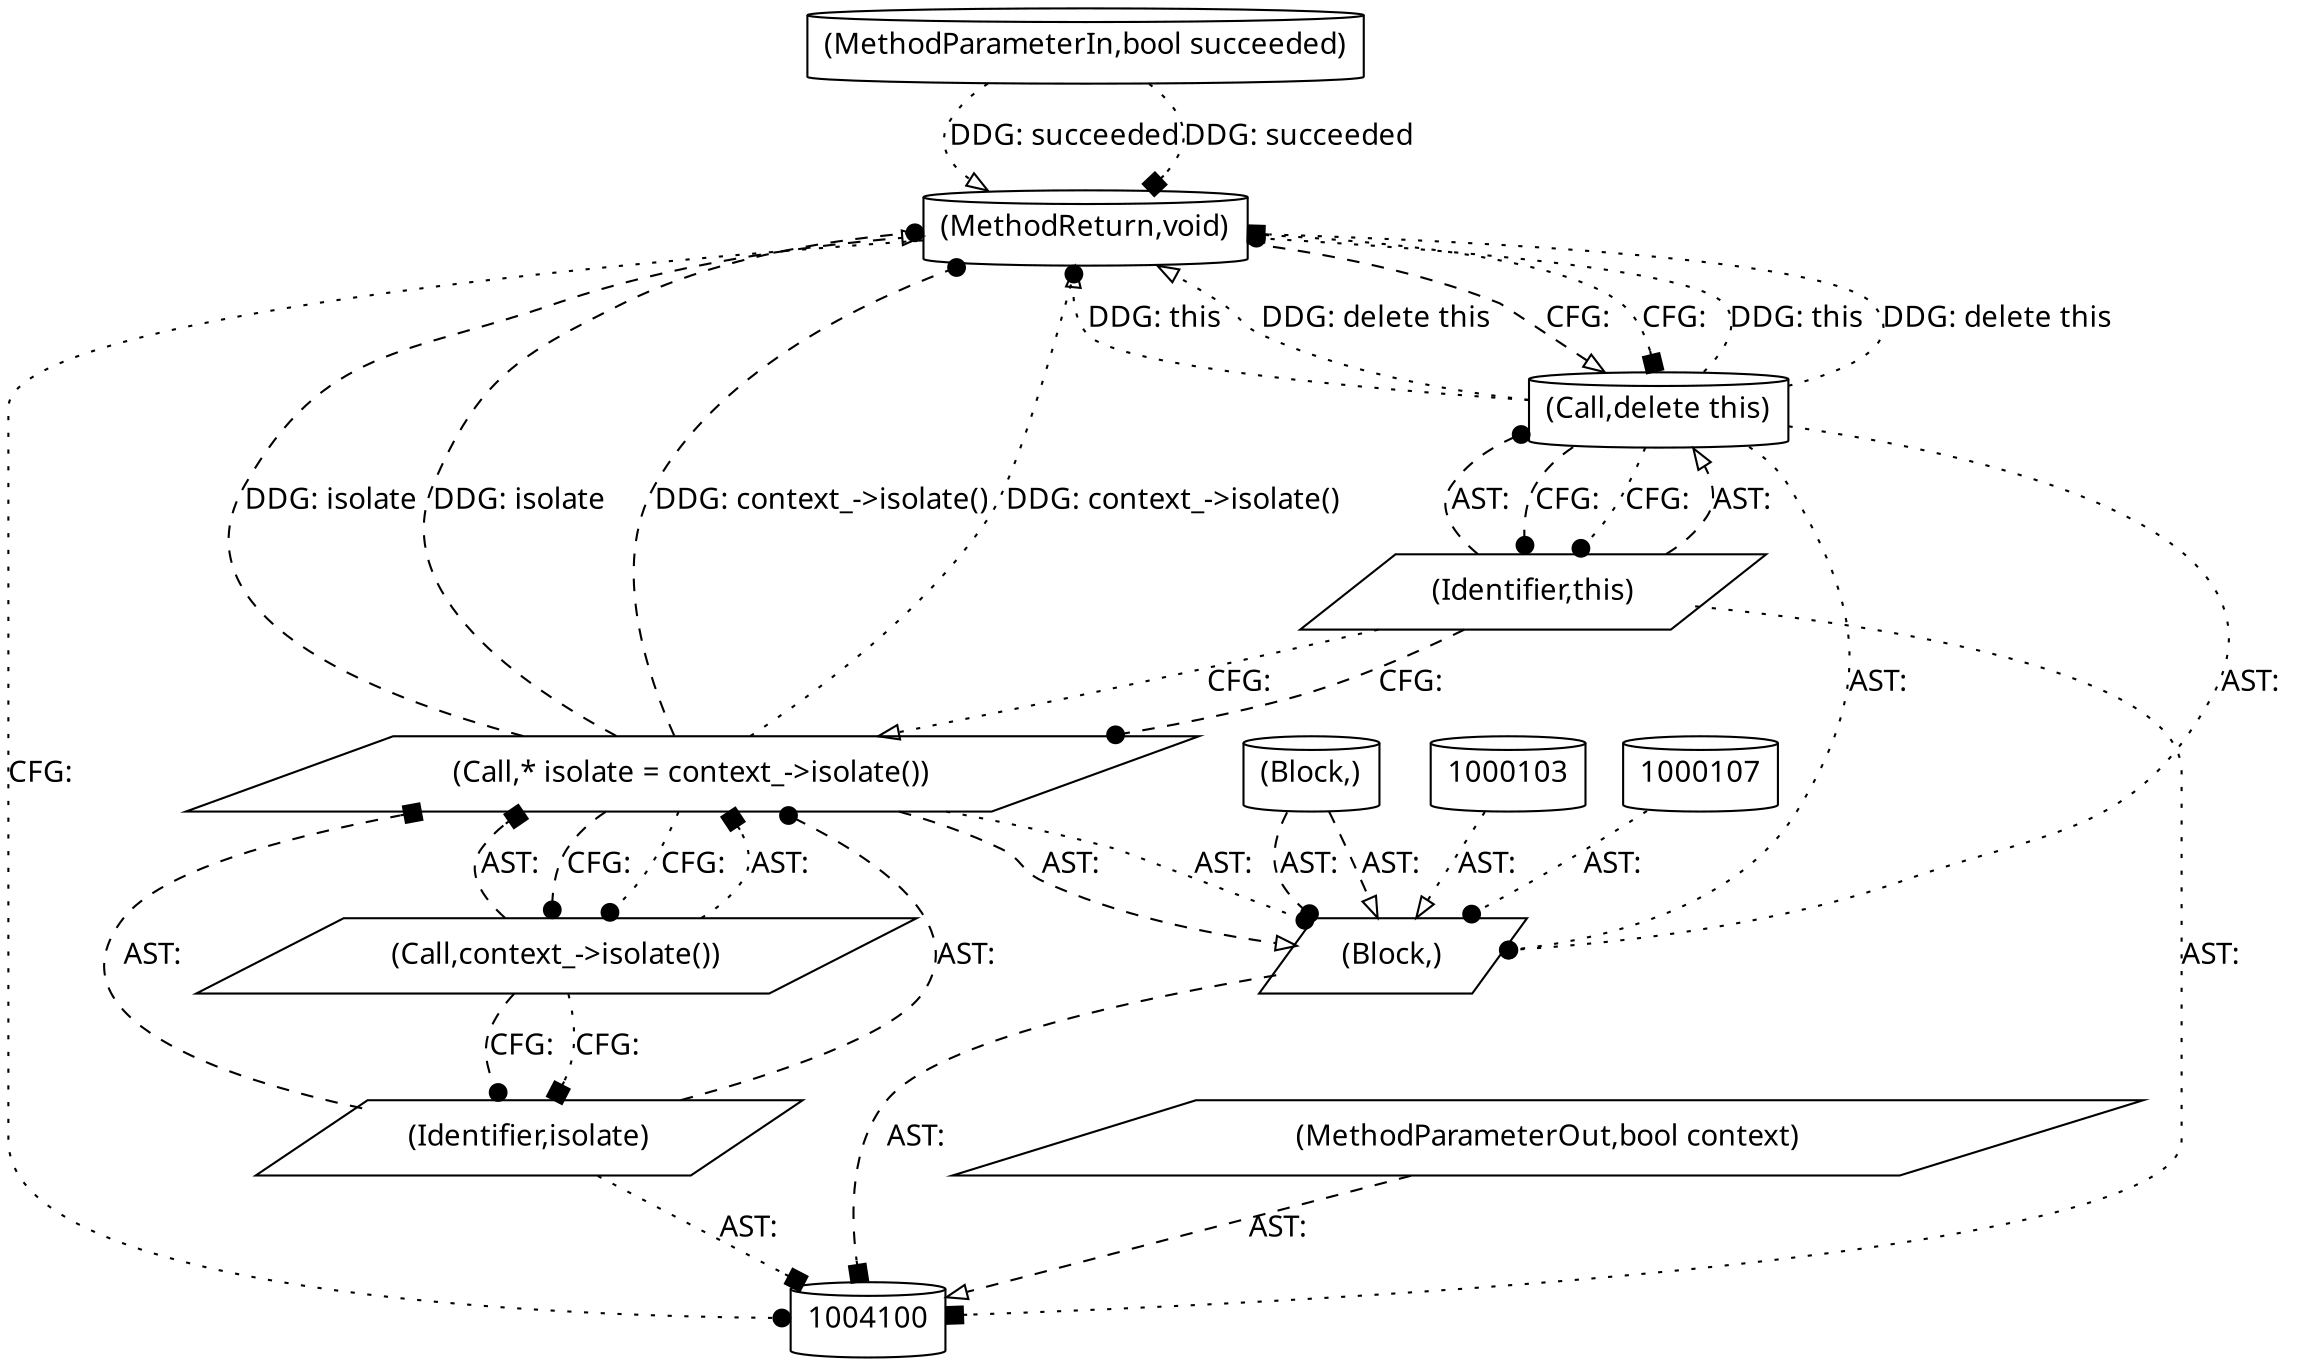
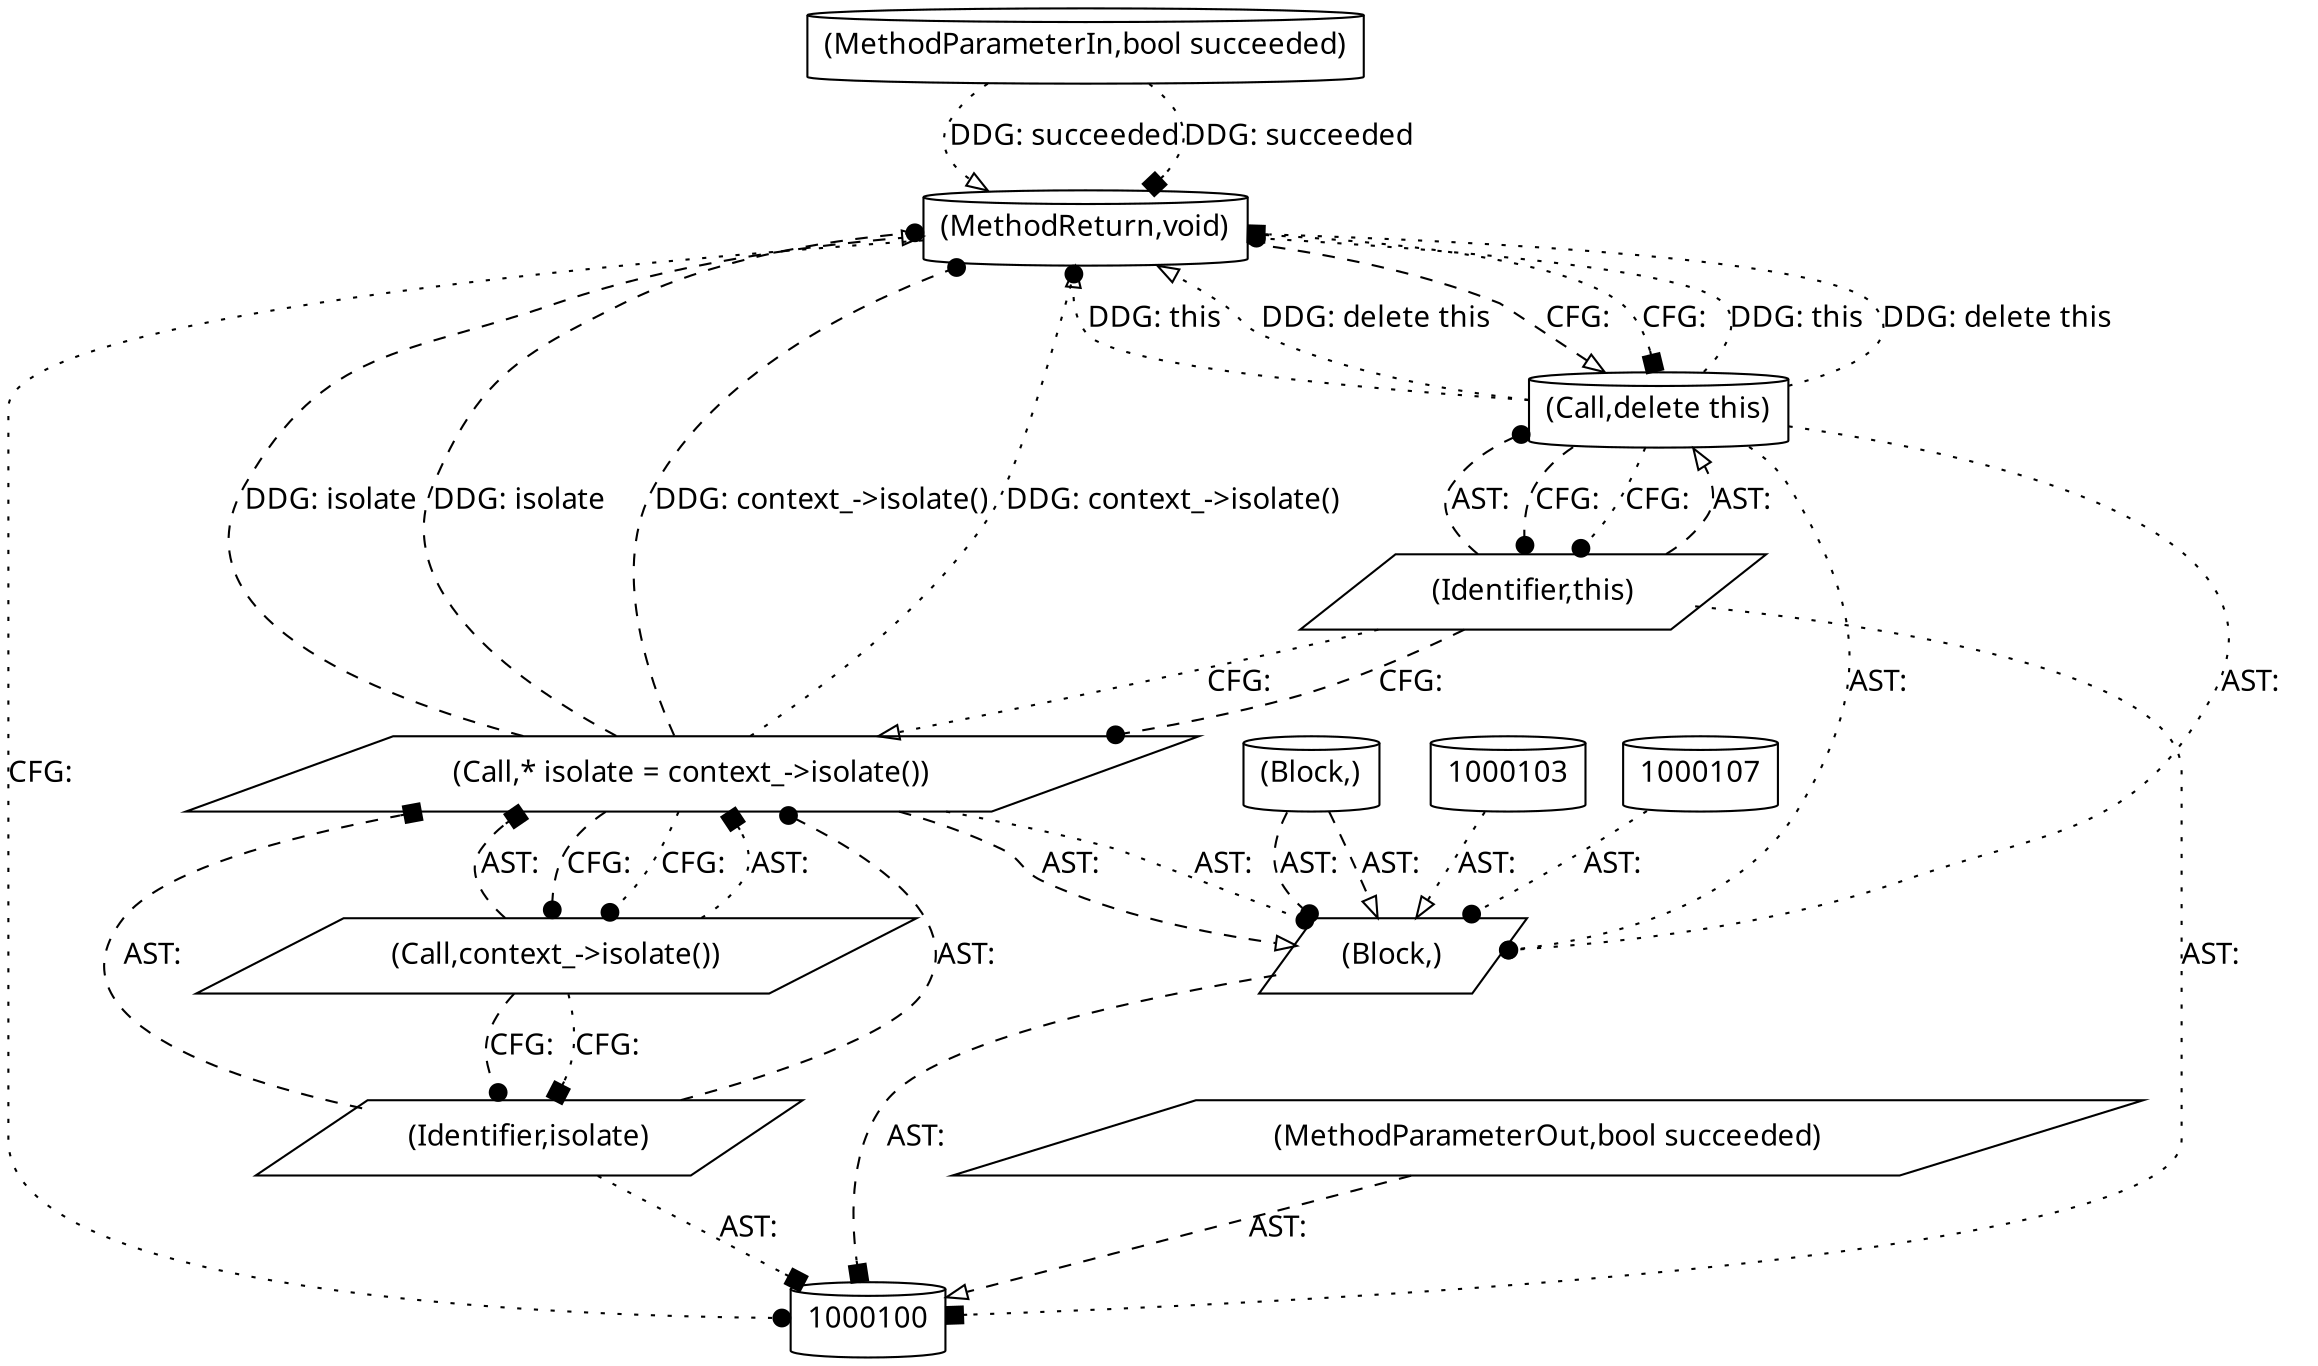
  digraph {
    fontname="Noto Sans"
    node [fontname="Noto Sans" shape=cylinder]
    edge [arrowhead=dot fontname="Noto Sans" style=dotted]
    n1 [label="(MethodReturn,void)"]
    n2 [label="(Call,delete this)"]
-   1000100 [label=1004100]
+   1000100
    n4 [label="(Block,)" shape=parallelogram]
    n5 [label="(Identifier,this)" shape=parallelogram]
    n6 [label="(MethodParameterIn,bool succeeded)"]
-   n7 [label="(MethodParameterOut,bool context)" shape=parallelogram]
+   n7 [label="(MethodParameterOut,bool succeeded)" shape=parallelogram]
    n8 [label="(Call,* isolate = context_->isolate())" shape=parallelogram]
    n9 [label="(Call,context_->isolate())" shape=parallelogram]
    n10 [label="(Identifier,isolate)" shape=parallelogram]
    n11 [label="(Block,)"]
    1000103
    1000107
    n1 -> n2 [arrowhead=onormal label="CFG: " style=dashed]
    n1 -> n2 [arrowhead=box label="CFG: "]
    n1 -> 1000100 [label="CFG: "]
    n2 -> n1 [label="DDG: this"]
    n2 -> n1 [arrowhead=box label="DDG: delete this"]
    n2 -> n1 [arrowhead=onormal label="DDG: this"]
    n2 -> n1 [arrowhead=onormal label="DDG: delete this"]
    n2 -> n4 [label="AST: "]
    n2 -> n4 [label="AST: "]
    n2 -> n5 [label="CFG: " style=dashed]
    n2 -> n5 [label="CFG: "]
    n4 -> 1000100 [arrowhead=box label="AST: " style=dashed]
    n5 -> n2 [arrowhead=onormal label="AST: " style=dashed]
    n5 -> n2 [label="AST: " style=dashed]
    n5 -> 1000100 [arrowhead=box label="AST: "]
    n5 -> n8 [arrowhead=onormal label="CFG: "]
    n5 -> n8 [label="CFG: " style=dashed]
    n6 -> n1 [arrowhead=onormal label="DDG: succeeded"]
    n6 -> n1 [arrowhead=box label="DDG: succeeded"]
    n7 -> 1000100 [arrowhead=onormal label="AST: " style=dashed]
    n8 -> n1 [label="DDG: isolate" style=dashed]
    n8 -> n1 [label="DDG: context_->isolate()" style=dashed]
    n8 -> n1 [arrowhead=onormal label="DDG: isolate" style=dashed]
    n8 -> n1 [label="DDG: context_->isolate()"]
    n8 -> n4 [label="AST: "]
    n8 -> n4 [arrowhead=onormal label="AST: " style=dashed]
    n8 -> n9 [label="CFG: " style=dashed]
    n8 -> n9 [label="CFG: "]
    n9 -> n8 [arrowhead=box label="AST: "]
    n9 -> n8 [arrowhead=box label="AST: " style=dashed]
    n9 -> n10 [arrowhead=box label="CFG: "]
    n9 -> n10 [label="CFG: " style=dashed]
    n10 -> 1000100 [arrowhead=box label="AST: "]
    n10 -> n8 [arrowhead=box label="AST: " style=dashed]
    n10 -> n8 [label="AST: " style=dashed]
    n11 -> n4 [label="AST: " style=dashed]
    n11 -> n4 [arrowhead=onormal label="AST: " style=dashed]
    1000103 -> n4 [arrowhead=onormal label="AST: "]
    1000107 -> n4 [label="AST: "]
  }
